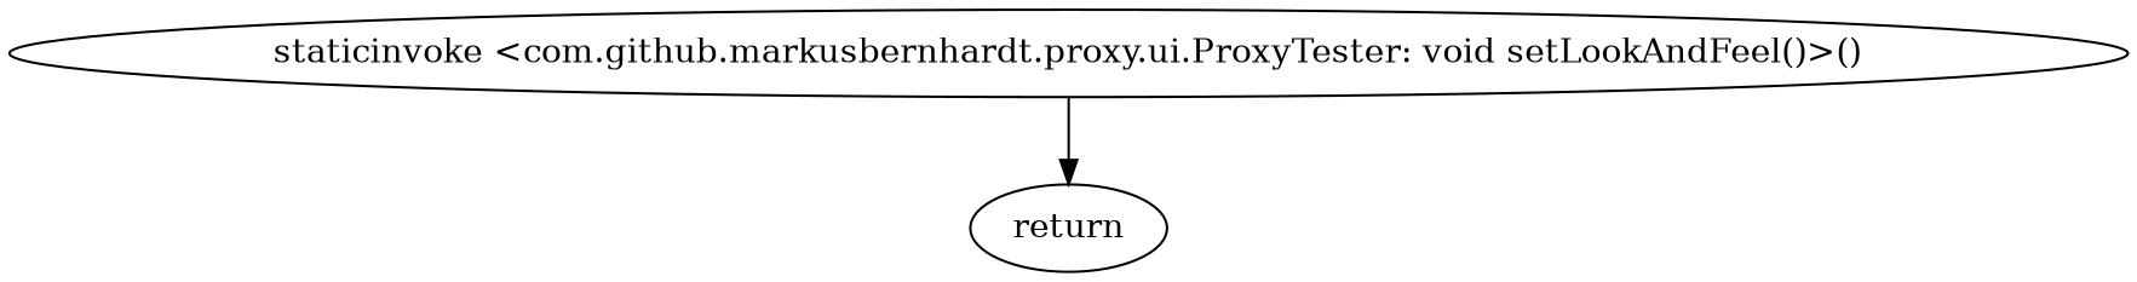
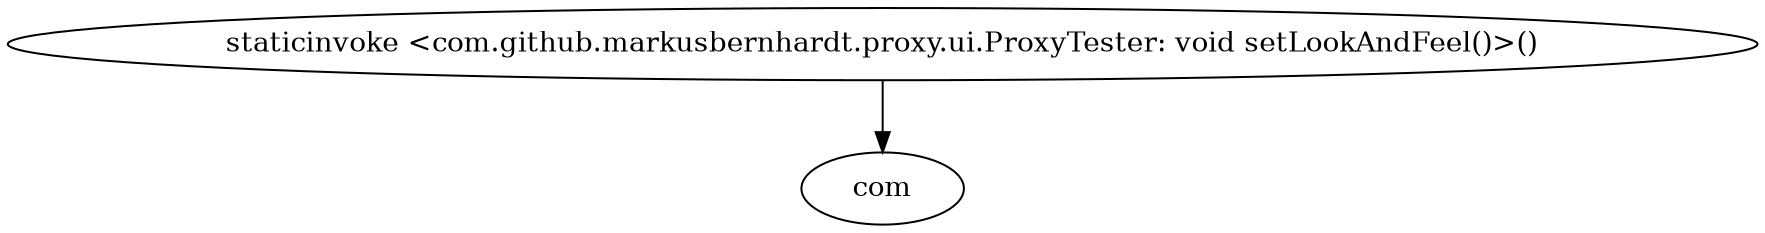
  digraph {
    "staticinvoke <com.github.markusbernhardt.proxy.ui.ProxyTester: void setLookAndFeel()>()"
-   return
+   return [label=com]
    "staticinvoke <com.github.markusbernhardt.proxy.ui.ProxyTester: void setLookAndFeel()>()" -> return
  }
